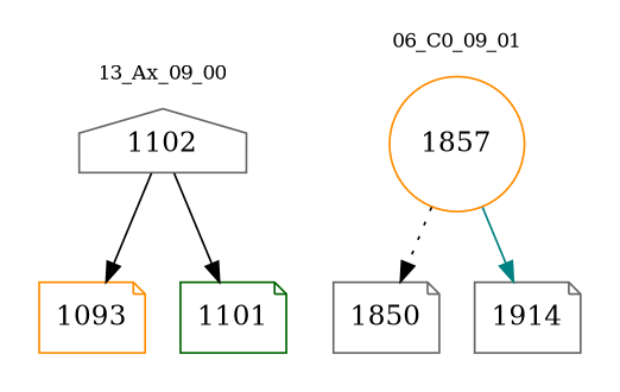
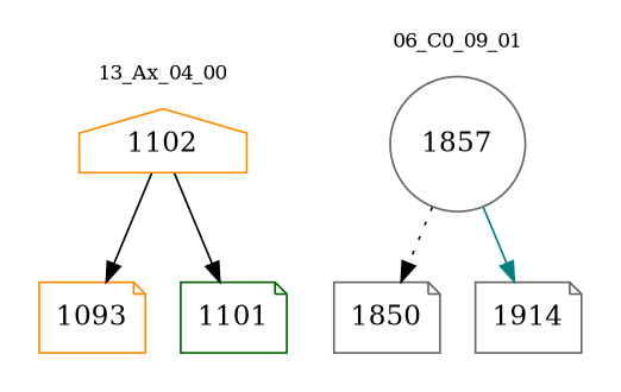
  digraph {
    node [color=gray40 shape=note]
    edge [color=black style=solid]
-   n1 [label=1102 shape=house]
+   n1 [color=darkorange label=1102 shape=house]
    n2 [color=darkorange label=1093]
    n3 [color=darkgreen label=1101]
-   n4 [color=darkorange label=1857 shape=circle]
+   n4 [label=1857 shape=circle]
    n5 [label=1850]
    n6 [label=1914]
    subgraph cluster_1 {
      color=white
      fontsize=10
-     label="13_Ax_09_00"
+     label="13_Ax_04_00"
      n1
      n2
      n3
    }
    subgraph cluster_2 {
      color=white
      fontsize=10
      label="06_C0_09_01"
      n4
      n5
      n6
    }
    n1 -> n2
    n1 -> n3
    n4 -> n5 [style=dotted]
    n4 -> n6 [color=teal]
  }
